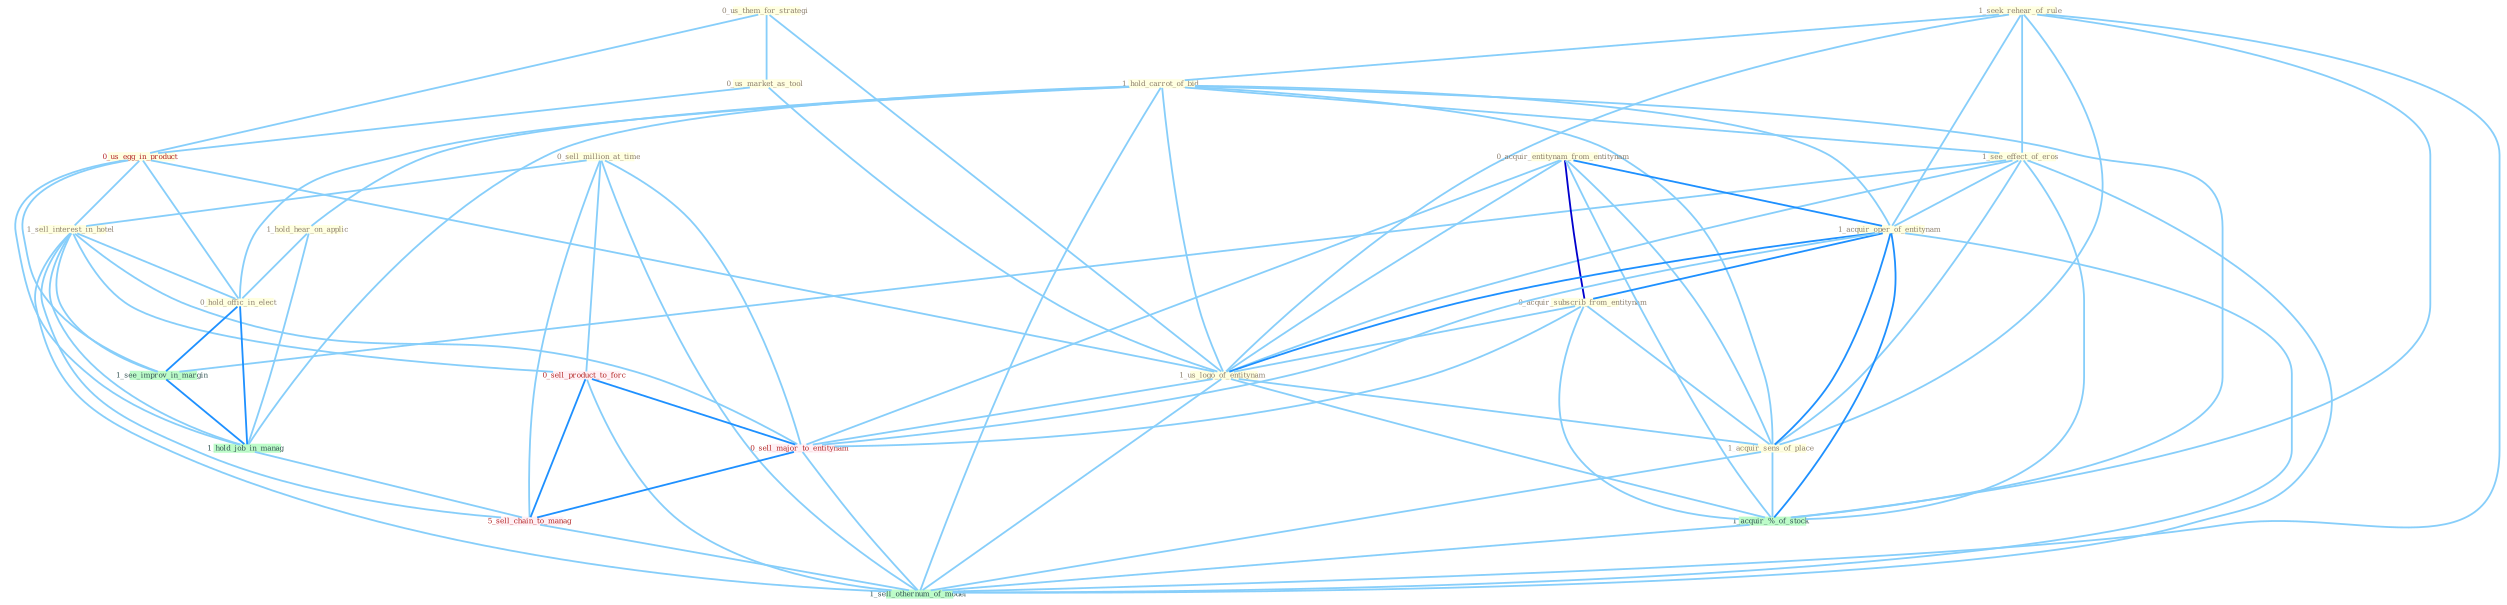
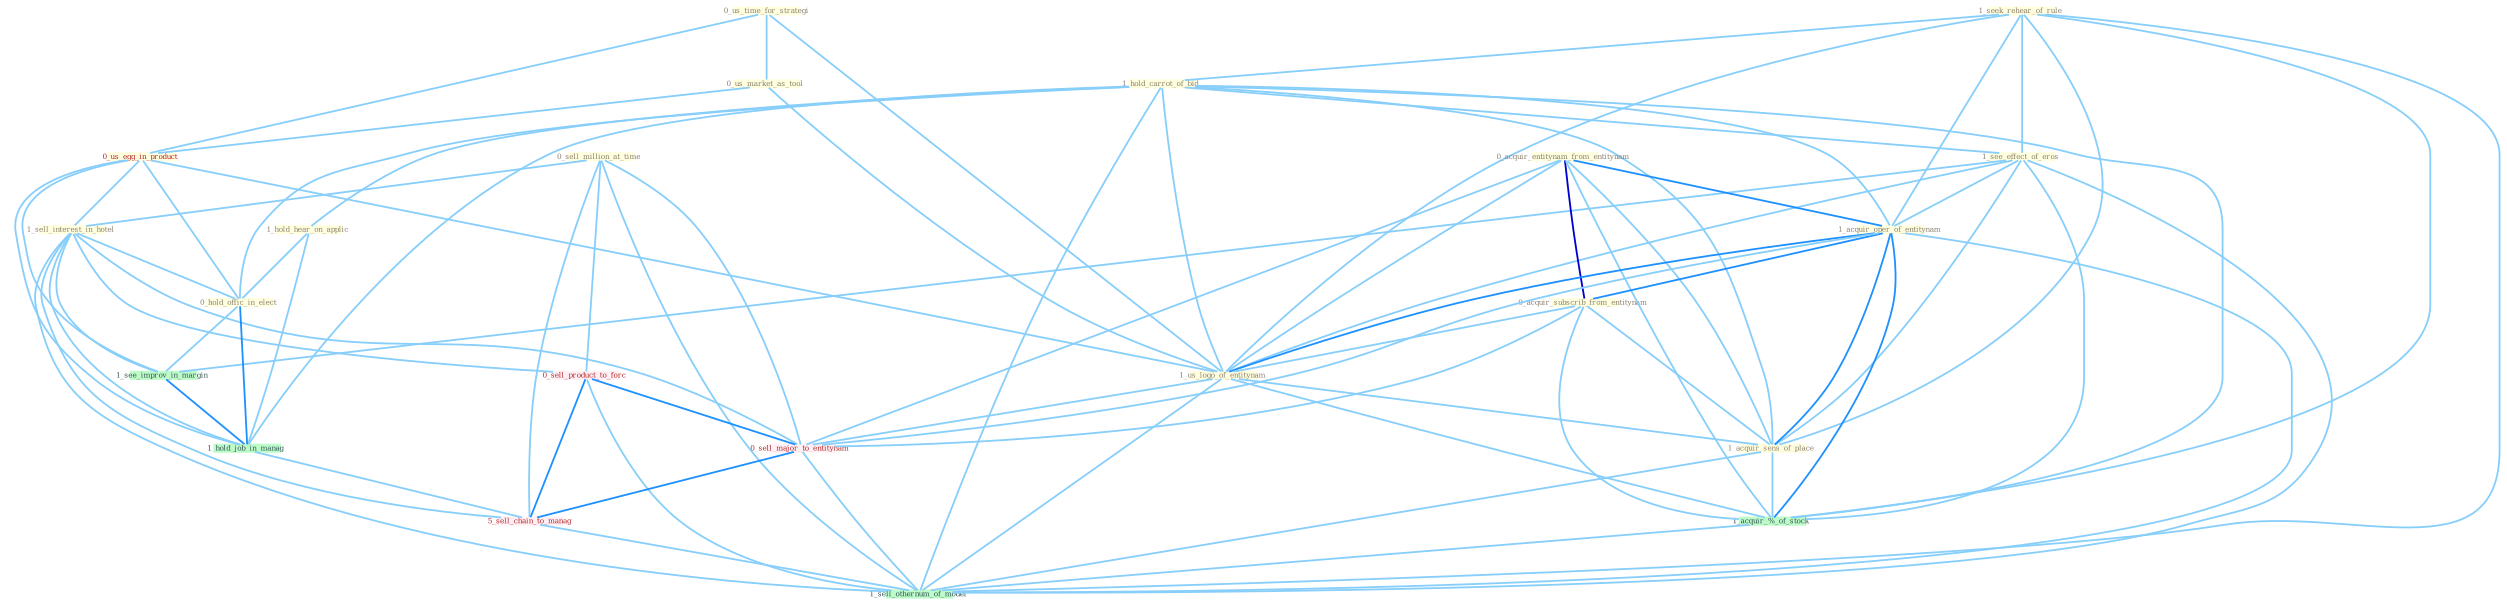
  graph {
    node [color="#ffffe0" fixedsize=true fontcolor="#8b7d6b" fontsize=4 shape=polygon style=filled]
    edge [color="#87cefa" w=1]
-   "0_us_them_for_strategi " [height=.06 width=.5]
+   "0_us_them_for_strategi " [height=.06 width=.5 label="0_us_time_for_strategi"]
    "0_sell_million_at_time " [height=.06 width=.5]
    "1_seek_rehear_of_rule " [height=.06 width=.5]
    "0_us_market_as_tool " [height=.06 width=.5]
    "1_hold_carrot_of_bid " [height=.06 width=.5]
    "1_see_effect_of_eros " [height=.06 width=.5]
    "0_acquir_entitynam_from_entitynam " [height=.06 width=.5]
    "0_us_egg_in_product " [fontcolor="#b22222" height=.06 width=.5]
    "1_hold_hear_on_applic " [height=.06 width=.5]
    "1_acquir_oper_of_entitynam " [height=.06 width=.5]
    "1_sell_interest_in_hotel " [height=.06 width=.5]
    "0_hold_offic_in_elect " [height=.06 width=.5]
    "0_acquir_subscrib_from_entitynam " [height=.06 width=.5]
    "1_us_logo_of_entitynam " [height=.06 width=.5]
    "1_acquir_sens_of_place " [height=.06 width=.5]
    "0_sell_product_to_forc " [color="#fff0f5" fontcolor="#b22222" height=.06 width=.5]
    "0_sell_major_to_entitynam " [color="#fff0f5" fontcolor="#b22222" height=.06 width=.5]
    n18 [color="#fff0f5" fontcolor="#b22222" height=.06 label="5_sell_chain_to_manag" width=.5]
    "1_sell_othernum_of_model " [color="#BDFCC9" fontcolor="#2f4f4f" height=.06 width=.5]
    "1_acquir_%_of_stock " [color="#BDFCC9" fontcolor="#2f4f4f" height=.06 width=.5]
    "1_hold_job_in_manag " [color="#BDFCC9" fontcolor="#2f4f4f" height=.06 width=.5]
    "1_see_improv_in_margin " [color="#BDFCC9" fontcolor="#2f4f4f" height=.06 width=.5]
    subgraph sub_1 {
      "0_us_them_for_strategi "
      "0_sell_million_at_time "
      "1_seek_rehear_of_rule "
      "0_us_market_as_tool "
      "1_hold_carrot_of_bid "
      "1_see_effect_of_eros "
      "0_acquir_entitynam_from_entitynam "
      "0_us_egg_in_product "
      "1_hold_hear_on_applic "
      "1_acquir_oper_of_entitynam "
      "1_sell_interest_in_hotel "
      "0_hold_offic_in_elect "
      "0_acquir_subscrib_from_entitynam "
      "1_us_logo_of_entitynam "
      "1_acquir_sens_of_place "
    }
    subgraph sub_2 {
      "0_sell_product_to_forc "
      "0_sell_major_to_entitynam "
      n18
    }
    "0_us_them_for_strategi " -- "0_us_market_as_tool "
    "0_us_them_for_strategi " -- "0_us_egg_in_product "
    "0_us_them_for_strategi " -- "1_us_logo_of_entitynam "
    "0_sell_million_at_time " -- "1_sell_interest_in_hotel "
    "0_sell_million_at_time " -- "0_sell_product_to_forc "
    "0_sell_million_at_time " -- "0_sell_major_to_entitynam "
    "0_sell_million_at_time " -- n18
    "0_sell_million_at_time " -- "1_sell_othernum_of_model "
    "1_seek_rehear_of_rule " -- "1_hold_carrot_of_bid "
    "1_seek_rehear_of_rule " -- "1_see_effect_of_eros "
    "1_seek_rehear_of_rule " -- "1_acquir_oper_of_entitynam "
    "1_seek_rehear_of_rule " -- "1_us_logo_of_entitynam "
    "1_seek_rehear_of_rule " -- "1_acquir_sens_of_place "
    "1_seek_rehear_of_rule " -- "1_sell_othernum_of_model "
    "1_seek_rehear_of_rule " -- "1_acquir_%_of_stock "
    "0_us_market_as_tool " -- "0_us_egg_in_product "
    "0_us_market_as_tool " -- "1_us_logo_of_entitynam "
    "1_hold_carrot_of_bid " -- "1_see_effect_of_eros "
    "1_hold_carrot_of_bid " -- "1_hold_hear_on_applic "
    "1_hold_carrot_of_bid " -- "1_acquir_oper_of_entitynam "
    "1_hold_carrot_of_bid " -- "0_hold_offic_in_elect "
    "1_hold_carrot_of_bid " -- "1_us_logo_of_entitynam "
    "1_hold_carrot_of_bid " -- "1_acquir_sens_of_place "
    "1_hold_carrot_of_bid " -- "1_sell_othernum_of_model "
    "1_hold_carrot_of_bid " -- "1_acquir_%_of_stock "
    "1_hold_carrot_of_bid " -- "1_hold_job_in_manag "
    "1_see_effect_of_eros " -- "1_acquir_oper_of_entitynam "
    "1_see_effect_of_eros " -- "1_us_logo_of_entitynam "
    "1_see_effect_of_eros " -- "1_acquir_sens_of_place "
    "1_see_effect_of_eros " -- "1_sell_othernum_of_model "
    "1_see_effect_of_eros " -- "1_acquir_%_of_stock "
    "1_see_effect_of_eros " -- "1_see_improv_in_margin "
    "0_acquir_entitynam_from_entitynam " -- "1_acquir_oper_of_entitynam " [color="#1e90ff" w=2]
    "0_acquir_entitynam_from_entitynam " -- "0_acquir_subscrib_from_entitynam " [color="#0000cd" w=3]
    "0_acquir_entitynam_from_entitynam " -- "1_us_logo_of_entitynam "
    "0_acquir_entitynam_from_entitynam " -- "1_acquir_sens_of_place "
    "0_acquir_entitynam_from_entitynam " -- "0_sell_major_to_entitynam "
    "0_acquir_entitynam_from_entitynam " -- "1_acquir_%_of_stock "
    "0_us_egg_in_product " -- "1_sell_interest_in_hotel "
    "0_us_egg_in_product " -- "0_hold_offic_in_elect "
    "0_us_egg_in_product " -- "1_us_logo_of_entitynam "
    "0_us_egg_in_product " -- "1_hold_job_in_manag "
    "0_us_egg_in_product " -- "1_see_improv_in_margin "
    "1_hold_hear_on_applic " -- "0_hold_offic_in_elect "
    "1_hold_hear_on_applic " -- "1_hold_job_in_manag "
    "1_acquir_oper_of_entitynam " -- "0_acquir_subscrib_from_entitynam " [color="#1e90ff" w=2]
    "1_acquir_oper_of_entitynam " -- "1_us_logo_of_entitynam " [color="#1e90ff" w=2]
    "1_acquir_oper_of_entitynam " -- "1_acquir_sens_of_place " [color="#1e90ff" w=2]
    "1_acquir_oper_of_entitynam " -- "0_sell_major_to_entitynam "
    "1_acquir_oper_of_entitynam " -- "1_sell_othernum_of_model "
    "1_acquir_oper_of_entitynam " -- "1_acquir_%_of_stock " [color="#1e90ff" w=2]
    "1_sell_interest_in_hotel " -- "0_hold_offic_in_elect "
    "1_sell_interest_in_hotel " -- "0_sell_product_to_forc "
    "1_sell_interest_in_hotel " -- "0_sell_major_to_entitynam "
    "1_sell_interest_in_hotel " -- n18
    "1_sell_interest_in_hotel " -- "1_sell_othernum_of_model "
    "1_sell_interest_in_hotel " -- "1_hold_job_in_manag "
    "1_sell_interest_in_hotel " -- "1_see_improv_in_margin "
    "0_hold_offic_in_elect " -- "1_hold_job_in_manag " [color="#1e90ff" w=2]
-   "0_hold_offic_in_elect " -- "1_see_improv_in_margin " [color="#1e90ff"]
+   "0_hold_offic_in_elect " -- "1_see_improv_in_margin "
    "0_acquir_subscrib_from_entitynam " -- "1_us_logo_of_entitynam "
    "0_acquir_subscrib_from_entitynam " -- "1_acquir_sens_of_place "
    "0_acquir_subscrib_from_entitynam " -- "0_sell_major_to_entitynam "
    "0_acquir_subscrib_from_entitynam " -- "1_acquir_%_of_stock "
    "1_us_logo_of_entitynam " -- "1_acquir_sens_of_place "
    "1_us_logo_of_entitynam " -- "0_sell_major_to_entitynam "
    "1_us_logo_of_entitynam " -- "1_sell_othernum_of_model "
    "1_us_logo_of_entitynam " -- "1_acquir_%_of_stock "
    "1_acquir_sens_of_place " -- "1_sell_othernum_of_model "
    "1_acquir_sens_of_place " -- "1_acquir_%_of_stock " [w=2]
    "0_sell_product_to_forc " -- "0_sell_major_to_entitynam " [color="#1e90ff" w=2]
    "0_sell_product_to_forc " -- n18 [color="#1e90ff" w=2]
    "0_sell_product_to_forc " -- "1_sell_othernum_of_model "
    "0_sell_major_to_entitynam " -- n18 [color="#1e90ff" w=2]
    "0_sell_major_to_entitynam " -- "1_sell_othernum_of_model "
    n18 -- "1_sell_othernum_of_model "
    "1_acquir_%_of_stock " -- "1_sell_othernum_of_model "
    "1_hold_job_in_manag " -- n18
    "1_see_improv_in_margin " -- "1_hold_job_in_manag " [color="#1e90ff"]
  }
